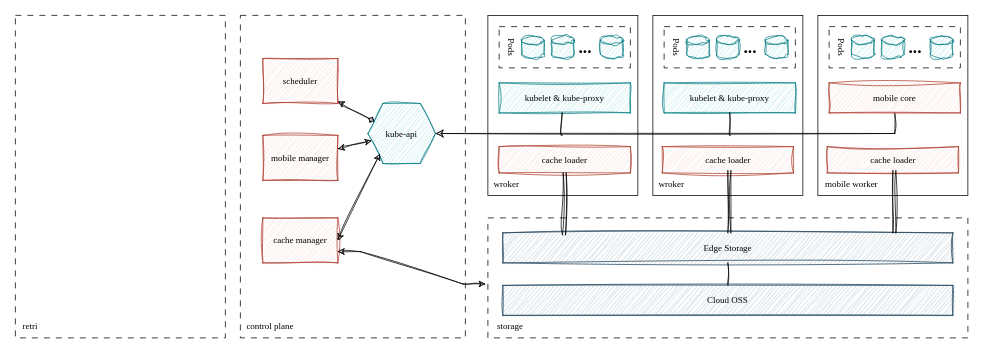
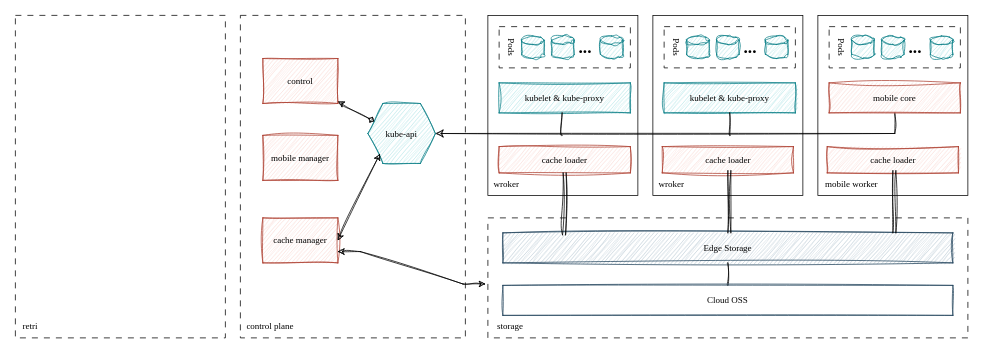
  <mxCell id="0" />
  <mxCell id="1" parent="0" />
  <mxCell id="2" value="" style="rounded=0;whiteSpace=wrap;html=1;fillColor=none;fontFamily=Comic Sans MS;" vertex="1" parent="1"><mxGeometry x="650" y="20" width="200" height="240" as="geometry" /></mxCell>
  <mxCell id="3" value="" style="rounded=0;whiteSpace=wrap;html=1;fillColor=none;strokeColor=default;dashed=1;dashPattern=8 8;fontFamily=Comic Sans MS;" vertex="1" parent="1"><mxGeometry x="665" y="35" width="175" height="55" as="geometry" /></mxCell>
  <mxCell id="4" value="" style="rounded=0;whiteSpace=wrap;html=1;fillColor=none;strokeColor=default;dashed=1;dashPattern=8 8;fontFamily=Comic Sans MS;" vertex="1" parent="1"><mxGeometry x="20" y="20" width="280" height="430" as="geometry" /></mxCell>
  <mxCell id="5" value="retri" style="text;html=1;align=center;verticalAlign=middle;whiteSpace=wrap;rounded=0;fontFamily=Comic Sans MS;" vertex="1" parent="1"><mxGeometry x="20" y="420" width="40" height="30" as="geometry" /></mxCell>
  <mxCell id="6" value="" style="rounded=0;whiteSpace=wrap;html=1;fillColor=none;strokeColor=default;dashed=1;dashPattern=8 8;fontFamily=Comic Sans MS;" vertex="1" parent="1"><mxGeometry x="320" y="20" width="300" height="430" as="geometry" /></mxCell>
  <mxCell id="7" value="control plane" style="text;html=1;align=center;verticalAlign=middle;whiteSpace=wrap;rounded=0;fontFamily=Comic Sans MS;" vertex="1" parent="1"><mxGeometry x="320" y="420" width="80" height="30" as="geometry" /></mxCell>
  <mxCell id="8" value="" style="rounded=0;whiteSpace=wrap;html=1;fillColor=none;strokeColor=default;dashed=1;dashPattern=8 8;fontFamily=Comic Sans MS;" vertex="1" parent="1"><mxGeometry x="650" y="290" width="640" height="160" as="geometry" /></mxCell>
  <mxCell id="9" value="storage" style="text;html=1;align=center;verticalAlign=middle;whiteSpace=wrap;rounded=0;fontFamily=Comic Sans MS;" vertex="1" parent="1"><mxGeometry x="650" y="420" width="60" height="30" as="geometry" /></mxCell>
  <mxCell id="10" value="" style="shape=cylinder3;whiteSpace=wrap;html=1;boundedLbl=1;backgroundOutline=1;size=5.6;sketch=1;curveFitting=1;jiggle=2;fillColor=#b0e3e6;strokeColor=#0e8088;fontFamily=Comic Sans MS;" vertex="1" parent="1"><mxGeometry x="695" y="47.5" width="30" height="30" as="geometry" /></mxCell>
  <mxCell id="11" value="" style="shape=cylinder3;whiteSpace=wrap;html=1;boundedLbl=1;backgroundOutline=1;size=5.6;sketch=1;curveFitting=1;jiggle=2;fillColor=#b0e3e6;strokeColor=#0e8088;fontFamily=Comic Sans MS;" vertex="1" parent="1"><mxGeometry x="800" y="47.5" width="30" height="30" as="geometry" /></mxCell>
  <mxCell id="12" value="" style="shape=cylinder3;whiteSpace=wrap;html=1;boundedLbl=1;backgroundOutline=1;size=5.6;sketch=1;curveFitting=1;jiggle=2;fillColor=#b0e3e6;strokeColor=#0e8088;fontFamily=Comic Sans MS;" vertex="1" parent="1"><mxGeometry x="735" y="47.5" width="30" height="30" as="geometry" /></mxCell>
  <mxCell id="13" value="Pods" style="text;html=1;align=center;verticalAlign=middle;whiteSpace=wrap;rounded=0;direction=south;flipV=1;flipH=0;textDirection=vertical-lr;fontFamily=Comic Sans MS;" vertex="1" parent="1"><mxGeometry x="665" y="35" width="30" height="55" as="geometry" /></mxCell>
  <mxCell id="14" value="&lt;font style=&quot;font-size: 23px;&quot;&gt;&lt;b&gt;...&lt;/b&gt;&lt;/font&gt;" style="text;html=1;align=center;verticalAlign=middle;whiteSpace=wrap;rounded=0;fontFamily=Comic Sans MS;" vertex="1" parent="1"><mxGeometry x="750" y="47.5" width="60" height="30" as="geometry" /></mxCell>
  <mxCell id="15" value="wroker" style="text;html=1;align=center;verticalAlign=middle;whiteSpace=wrap;rounded=0;fontFamily=Comic Sans MS;" vertex="1" parent="1"><mxGeometry x="650" y="230" width="50" height="30" as="geometry" /></mxCell>
  <mxCell id="16" value="kubelet &amp;amp; kube-proxy" style="rounded=0;whiteSpace=wrap;html=1;sketch=1;curveFitting=1;jiggle=2;fillColor=#b0e3e6;strokeColor=#0e8088;fontFamily=Comic Sans MS;" vertex="1" parent="1"><mxGeometry x="665" y="110" width="175" height="40" as="geometry" /></mxCell>
  <mxCell id="17" style="edgeStyle=orthogonalEdgeStyle;rounded=0;orthogonalLoop=1;jettySize=auto;html=1;fontSize=12;startSize=8;endSize=8;sketch=1;curveFitting=1;jiggle=2;entryX=0.5;entryY=1;entryDx=0;entryDy=0;startArrow=classic;startFill=0;endArrow=none;fontFamily=Comic Sans MS;" edge="1" parent="1" source="18" target="36"><mxGeometry relative="1" as="geometry"><mxPoint x="1350" y="190" as="targetPoint" /></mxGeometry></mxCell>
  <mxCell id="18" value="kube-api" style="shape=hexagon;perimeter=hexagonPerimeter2;whiteSpace=wrap;html=1;fixedSize=1;sketch=1;curveFitting=1;jiggle=2;fillColor=#b0e3e6;strokeColor=#0e8088;fontFamily=Comic Sans MS;" vertex="1" parent="1"><mxGeometry x="490" y="137.5" width="90" height="80" as="geometry" /></mxCell>
  <mxCell id="19" value="" style="rounded=0;whiteSpace=wrap;html=1;fillColor=none;fontFamily=Comic Sans MS;" vertex="1" parent="1"><mxGeometry x="870" y="20" width="200" height="240" as="geometry" /></mxCell>
  <mxCell id="20" value="" style="rounded=0;whiteSpace=wrap;html=1;fillColor=none;strokeColor=default;dashed=1;dashPattern=8 8;fontFamily=Comic Sans MS;" vertex="1" parent="1"><mxGeometry x="885" y="35" width="175" height="55" as="geometry" /></mxCell>
  <mxCell id="21" value="" style="shape=cylinder3;whiteSpace=wrap;html=1;boundedLbl=1;backgroundOutline=1;size=5.6;sketch=1;curveFitting=1;jiggle=2;fillColor=#b0e3e6;strokeColor=#0e8088;fontFamily=Comic Sans MS;" vertex="1" parent="1"><mxGeometry x="915" y="47.5" width="30" height="30" as="geometry" /></mxCell>
  <mxCell id="22" value="" style="shape=cylinder3;whiteSpace=wrap;html=1;boundedLbl=1;backgroundOutline=1;size=5.6;sketch=1;curveFitting=1;jiggle=2;fillColor=#b0e3e6;strokeColor=#0e8088;fontFamily=Comic Sans MS;" vertex="1" parent="1"><mxGeometry x="1020" y="47.5" width="30" height="30" as="geometry" /></mxCell>
  <mxCell id="23" value="" style="shape=cylinder3;whiteSpace=wrap;html=1;boundedLbl=1;backgroundOutline=1;size=5.6;sketch=1;curveFitting=1;jiggle=2;fillColor=#b0e3e6;strokeColor=#0e8088;fontFamily=Comic Sans MS;" vertex="1" parent="1"><mxGeometry x="955" y="47.5" width="30" height="30" as="geometry" /></mxCell>
  <mxCell id="24" value="Pods" style="text;html=1;align=center;verticalAlign=middle;whiteSpace=wrap;rounded=0;direction=south;flipV=1;flipH=0;textDirection=vertical-lr;fontFamily=Comic Sans MS;" vertex="1" parent="1"><mxGeometry x="885" y="35" width="30" height="55" as="geometry" /></mxCell>
  <mxCell id="25" value="&lt;font style=&quot;font-size: 23px;&quot;&gt;&lt;b&gt;...&lt;/b&gt;&lt;/font&gt;" style="text;html=1;align=center;verticalAlign=middle;whiteSpace=wrap;rounded=0;fontFamily=Comic Sans MS;" vertex="1" parent="1"><mxGeometry x="970" y="47.5" width="60" height="30" as="geometry" /></mxCell>
  <mxCell id="26" value="wroker" style="text;html=1;align=center;verticalAlign=middle;whiteSpace=wrap;rounded=0;fontFamily=Comic Sans MS;" vertex="1" parent="1"><mxGeometry x="870" y="230" width="50" height="30" as="geometry" /></mxCell>
  <mxCell id="27" value="kubelet &amp;amp; kube-proxy" style="rounded=0;whiteSpace=wrap;html=1;sketch=1;curveFitting=1;jiggle=2;fillColor=#b0e3e6;strokeColor=#0e8088;fontFamily=Comic Sans MS;" vertex="1" parent="1"><mxGeometry x="885" y="110" width="175" height="40" as="geometry" /></mxCell>
  <mxCell id="28" value="" style="rounded=0;whiteSpace=wrap;html=1;fillColor=none;strokeColor=light-dark(#000000, #f96c30);fontFamily=Comic Sans MS;" vertex="1" parent="1"><mxGeometry x="1090" y="20" width="200" height="240" as="geometry" /></mxCell>
  <mxCell id="29" value="" style="rounded=0;whiteSpace=wrap;html=1;fillColor=none;strokeColor=default;dashed=1;dashPattern=8 8;fontFamily=Comic Sans MS;" vertex="1" parent="1"><mxGeometry x="1105" y="35" width="175" height="55" as="geometry" /></mxCell>
  <mxCell id="30" value="" style="shape=cylinder3;whiteSpace=wrap;html=1;boundedLbl=1;backgroundOutline=1;size=5.6;sketch=1;curveFitting=1;jiggle=2;fillColor=#b0e3e6;strokeColor=#0e8088;fontFamily=Comic Sans MS;" vertex="1" parent="1"><mxGeometry x="1135" y="47.5" width="30" height="30" as="geometry" /></mxCell>
  <mxCell id="31" value="" style="shape=cylinder3;whiteSpace=wrap;html=1;boundedLbl=1;backgroundOutline=1;size=5.6;sketch=1;curveFitting=1;jiggle=2;fillColor=#b0e3e6;strokeColor=#0e8088;fontFamily=Comic Sans MS;" vertex="1" parent="1"><mxGeometry x="1240" y="47.5" width="30" height="30" as="geometry" /></mxCell>
  <mxCell id="32" value="" style="shape=cylinder3;whiteSpace=wrap;html=1;boundedLbl=1;backgroundOutline=1;size=5.6;sketch=1;curveFitting=1;jiggle=2;fillColor=#b0e3e6;strokeColor=#0e8088;fontFamily=Comic Sans MS;" vertex="1" parent="1"><mxGeometry x="1175" y="47.5" width="30" height="30" as="geometry" /></mxCell>
  <mxCell id="33" value="Pods" style="text;html=1;align=center;verticalAlign=middle;whiteSpace=wrap;rounded=0;direction=south;flipV=1;flipH=0;textDirection=vertical-lr;fontFamily=Comic Sans MS;" vertex="1" parent="1"><mxGeometry x="1105" y="35" width="30" height="55" as="geometry" /></mxCell>
  <mxCell id="34" value="&lt;font style=&quot;font-size: 23px;&quot;&gt;&lt;b&gt;...&lt;/b&gt;&lt;/font&gt;" style="text;html=1;align=center;verticalAlign=middle;whiteSpace=wrap;rounded=0;fontFamily=Comic Sans MS;" vertex="1" parent="1"><mxGeometry x="1190" y="47.5" width="60" height="30" as="geometry" /></mxCell>
  <mxCell id="35" value="mobile worker" style="text;html=1;align=center;verticalAlign=middle;whiteSpace=wrap;rounded=0;fontFamily=Comic Sans MS;" vertex="1" parent="1"><mxGeometry x="1090" y="230" width="90" height="30" as="geometry" /></mxCell>
  <mxCell id="36" value="mobile core" style="rounded=0;whiteSpace=wrap;html=1;sketch=1;curveFitting=1;jiggle=2;fillColor=#fad9d5;strokeColor=#ae4132;fontFamily=Comic Sans MS;" vertex="1" parent="1"><mxGeometry x="1105" y="110" width="175" height="40" as="geometry" /></mxCell>
  <mxCell id="37" value="" style="endArrow=none;html=1;rounded=0;fontSize=12;startSize=8;endSize=8;curved=1;entryX=0.5;entryY=1;entryDx=0;entryDy=0;sketch=1;curveFitting=1;jiggle=2;startFill=0;fontFamily=Comic Sans MS;" edge="1" parent="1" target="27"><mxGeometry width="50" height="50" relative="1" as="geometry"><mxPoint x="973" y="180" as="sourcePoint" /><mxPoint x="730" y="220" as="targetPoint" /></mxGeometry></mxCell>
  <mxCell id="38" value="" style="endArrow=none;html=1;rounded=0;fontSize=12;startSize=8;endSize=8;curved=1;entryX=0.5;entryY=1;entryDx=0;entryDy=0;sketch=1;curveFitting=1;jiggle=2;startFill=0;fontFamily=Comic Sans MS;" edge="1" parent="1"><mxGeometry width="50" height="50" relative="1" as="geometry"><mxPoint x="749" y="180" as="sourcePoint" /><mxPoint x="749" y="150" as="targetPoint" /></mxGeometry></mxCell>
  <mxCell id="39" style="edgeStyle=none;curved=1;rounded=0;orthogonalLoop=1;jettySize=auto;html=1;entryX=0;entryY=0.25;entryDx=0;entryDy=0;fontSize=12;sketch=1;curveFitting=1;jiggle=2;startArrow=classic;startFill=1;fontFamily=Comic Sans MS;endArrow=diamond;" edge="1" parent="1" source="40" target="18"><mxGeometry relative="1" as="geometry" /></mxCell>
- <mxCell id="40" value="scheduler" style="rounded=0;whiteSpace=wrap;html=1;sketch=1;curveFitting=1;jiggle=2;fillColor=#fad9d5;strokeColor=#ae4132;fontFamily=Comic Sans MS;" vertex="1" parent="1"><mxGeometry x="350" y="77.5" width="100" height="60" as="geometry" /></mxCell>
+ <mxCell id="40" value="control" style="rounded=0;whiteSpace=wrap;html=1;sketch=1;curveFitting=1;jiggle=2;fillColor=#fad9d5;strokeColor=#ae4132;fontFamily=Comic Sans MS;" vertex="1" parent="1"><mxGeometry x="350" y="77.5" width="100" height="60" as="geometry" /></mxCell>
  <mxCell id="41" value="cache manager" style="rounded=0;whiteSpace=wrap;html=1;sketch=1;curveFitting=1;jiggle=2;fillColor=#fad9d5;strokeColor=#ae4132;fontFamily=Comic Sans MS;" vertex="1" parent="1"><mxGeometry x="350" y="290" width="100" height="60" as="geometry" /></mxCell>
- <mxCell id="42" style="edgeStyle=none;curved=1;rounded=0;orthogonalLoop=1;jettySize=auto;html=1;fontSize=12;sketch=1;curveFitting=1;jiggle=2;startArrow=classic;startFill=1;fontFamily=Comic Sans MS;" edge="1" parent="1" source="43" target="18"><mxGeometry relative="1" as="geometry" /></mxCell>
  <mxCell id="43" value="mobile manager" style="rounded=0;whiteSpace=wrap;html=1;sketch=1;curveFitting=1;jiggle=2;fillColor=#fad9d5;strokeColor=#ae4132;fontFamily=Comic Sans MS;" vertex="1" parent="1"><mxGeometry x="350" y="180" width="100" height="60" as="geometry" /></mxCell>
  <mxCell id="44" value="cache loader" style="rounded=0;whiteSpace=wrap;html=1;sketch=1;curveFitting=1;jiggle=2;fillColor=#fad9d5;strokeColor=#ae4132;fontFamily=Comic Sans MS;" vertex="1" parent="1"><mxGeometry x="665" y="195" width="175" height="35" as="geometry" /></mxCell>
  <mxCell id="45" value="cache loader" style="rounded=0;whiteSpace=wrap;html=1;sketch=1;curveFitting=1;jiggle=2;fillColor=#fad9d5;strokeColor=#ae4132;fontFamily=Comic Sans MS;" vertex="1" parent="1"><mxGeometry x="1102.5" y="195" width="175" height="35" as="geometry" /></mxCell>
  <mxCell id="46" value="cache loader" style="rounded=0;whiteSpace=wrap;html=1;sketch=1;curveFitting=1;jiggle=2;fillColor=#fad9d5;strokeColor=#ae4132;fontFamily=Comic Sans MS;" vertex="1" parent="1"><mxGeometry x="882.5" y="195" width="175" height="35" as="geometry" /></mxCell>
  <mxCell id="47" style="edgeStyle=none;curved=1;rounded=0;orthogonalLoop=1;jettySize=auto;html=1;entryX=0.178;entryY=0.839;entryDx=0;entryDy=0;entryPerimeter=0;fontSize=12;exitX=1;exitY=0.5;exitDx=0;exitDy=0;sketch=1;curveFitting=1;jiggle=2;startArrow=classic;startFill=1;fontFamily=Comic Sans MS;" edge="1" parent="1" source="41" target="18"><mxGeometry relative="1" as="geometry" /></mxCell>
  <mxCell id="48" value="Edge Storage" style="rounded=0;whiteSpace=wrap;html=1;sketch=1;curveFitting=1;jiggle=2;fillColor=#bac8d3;strokeColor=#23445d;fontFamily=Comic Sans MS;" vertex="1" parent="1"><mxGeometry x="670" y="310" width="600" height="40" as="geometry" /></mxCell>
  <mxCell id="49" style="edgeStyle=none;curved=1;rounded=0;orthogonalLoop=1;jettySize=auto;html=1;entryX=0.136;entryY=0.068;entryDx=0;entryDy=0;entryPerimeter=0;fontSize=12;sketch=1;curveFitting=1;jiggle=2;endArrow=classic;startFill=1;startArrow=classic;endFill=1;shape=link;fontFamily=Comic Sans MS;" edge="1" parent="1" source="44" target="48"><mxGeometry relative="1" as="geometry" /></mxCell>
  <mxCell id="50" style="edgeStyle=none;curved=1;rounded=0;orthogonalLoop=1;jettySize=auto;html=1;entryX=0.136;entryY=0.068;entryDx=0;entryDy=0;entryPerimeter=0;fontSize=12;sketch=1;curveFitting=1;jiggle=2;endArrow=classic;startFill=1;startArrow=classic;endFill=1;shape=link;fontFamily=Comic Sans MS;" edge="1" parent="1"><mxGeometry relative="1" as="geometry"><mxPoint x="972" y="227" as="sourcePoint" /><mxPoint x="972" y="310" as="targetPoint" /></mxGeometry></mxCell>
  <mxCell id="51" style="edgeStyle=none;curved=1;rounded=0;orthogonalLoop=1;jettySize=auto;html=1;entryX=0.136;entryY=0.068;entryDx=0;entryDy=0;entryPerimeter=0;fontSize=12;sketch=1;curveFitting=1;jiggle=2;endArrow=classic;startFill=1;startArrow=classic;endFill=1;shape=link;fontFamily=Comic Sans MS;" edge="1" parent="1"><mxGeometry relative="1" as="geometry"><mxPoint x="1192" y="227" as="sourcePoint" /><mxPoint x="1192" y="310" as="targetPoint" /></mxGeometry></mxCell>
  <mxCell id="52" style="edgeStyle=none;curved=1;rounded=0;orthogonalLoop=1;jettySize=auto;html=1;entryX=0.5;entryY=1;entryDx=0;entryDy=0;fontSize=12;startSize=8;endSize=8;sketch=1;curveFitting=1;jiggle=2;fontFamily=Comic Sans MS;endArrow=none;" edge="1" parent="1" source="53" target="48"><mxGeometry relative="1" as="geometry" /></mxCell>
- <mxCell id="53" value="Cloud OSS" style="rounded=0;whiteSpace=wrap;html=1;sketch=1;curveFitting=1;jiggle=2;fillColor=#bac8d3;strokeColor=#23445d;fontFamily=Comic Sans MS;" vertex="1" parent="1"><mxGeometry x="670" y="380" width="600" height="40" as="geometry" /></mxCell>
+ <mxCell id="53" value="Cloud OSS" style="rounded=0;whiteSpace=wrap;html=1;sketch=1;curveFitting=1;jiggle=2;fillColor=#ffffff;strokeColor=#23445d;fontFamily=Comic Sans MS;" vertex="1" parent="1"><mxGeometry x="670" y="380" width="600" height="40" as="geometry" /></mxCell>
  <mxCell id="54" value="" style="endArrow=classic;startArrow=classic;html=1;rounded=0;fontSize=12;exitX=1;exitY=0.75;exitDx=0;exitDy=0;entryX=-0.005;entryY=0.551;entryDx=0;entryDy=0;entryPerimeter=0;sketch=1;curveFitting=1;jiggle=2;edgeStyle=entityRelationEdgeStyle;fontFamily=Comic Sans MS;" edge="1" parent="1" source="41" target="8"><mxGeometry width="50" height="50" relative="1" as="geometry"><mxPoint x="530" y="390" as="sourcePoint" /><mxPoint x="580" y="340" as="targetPoint" /></mxGeometry></mxCell>
